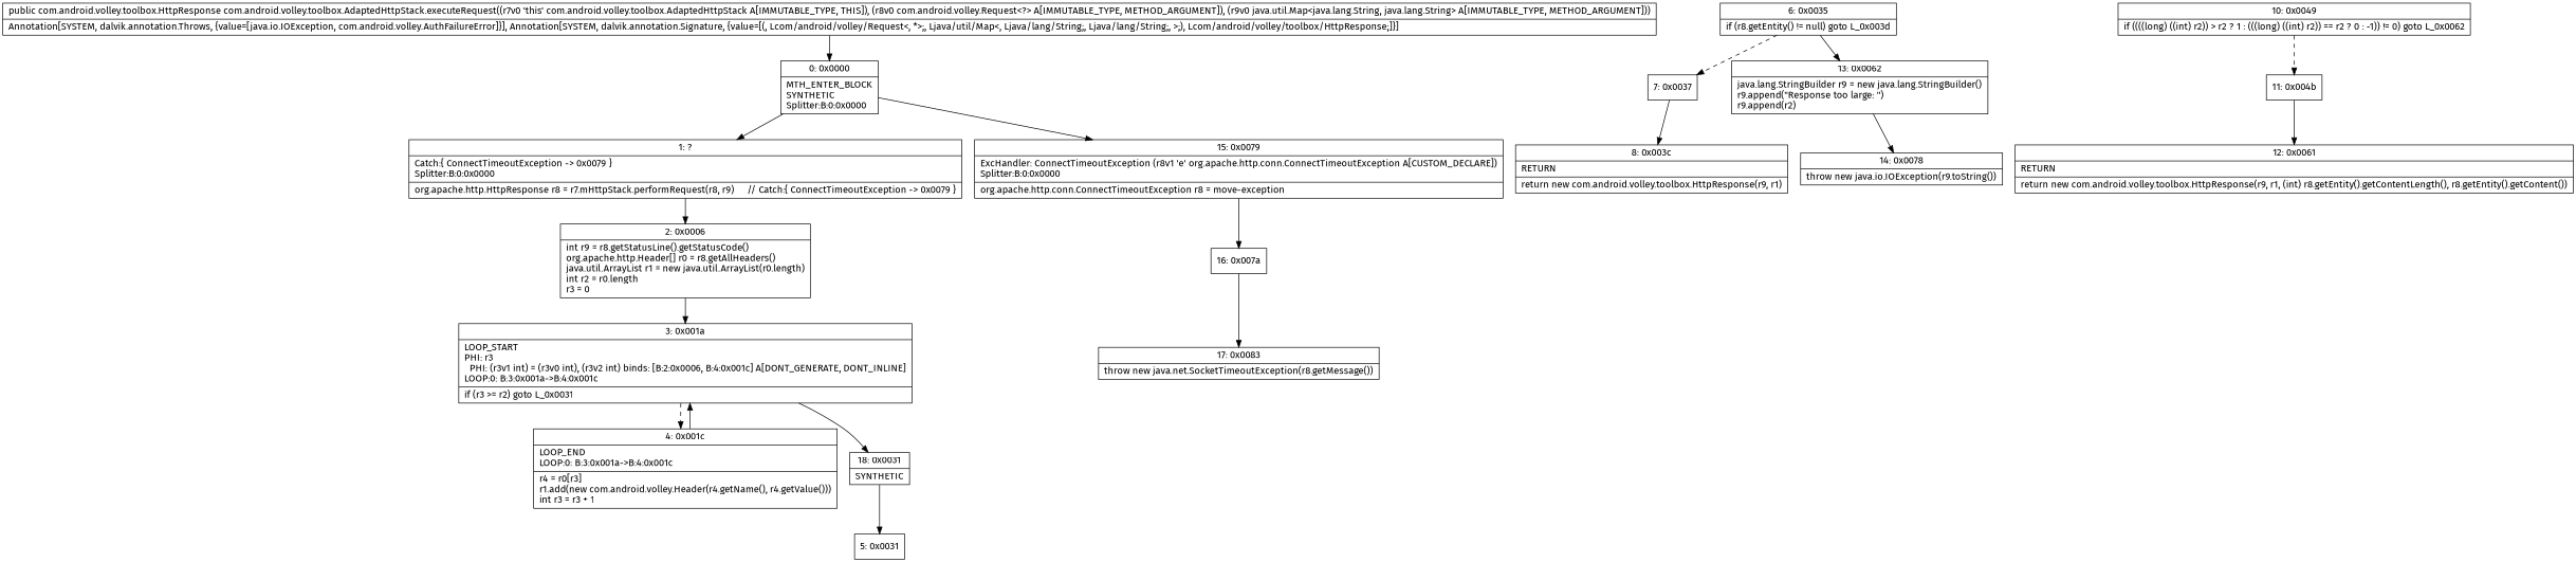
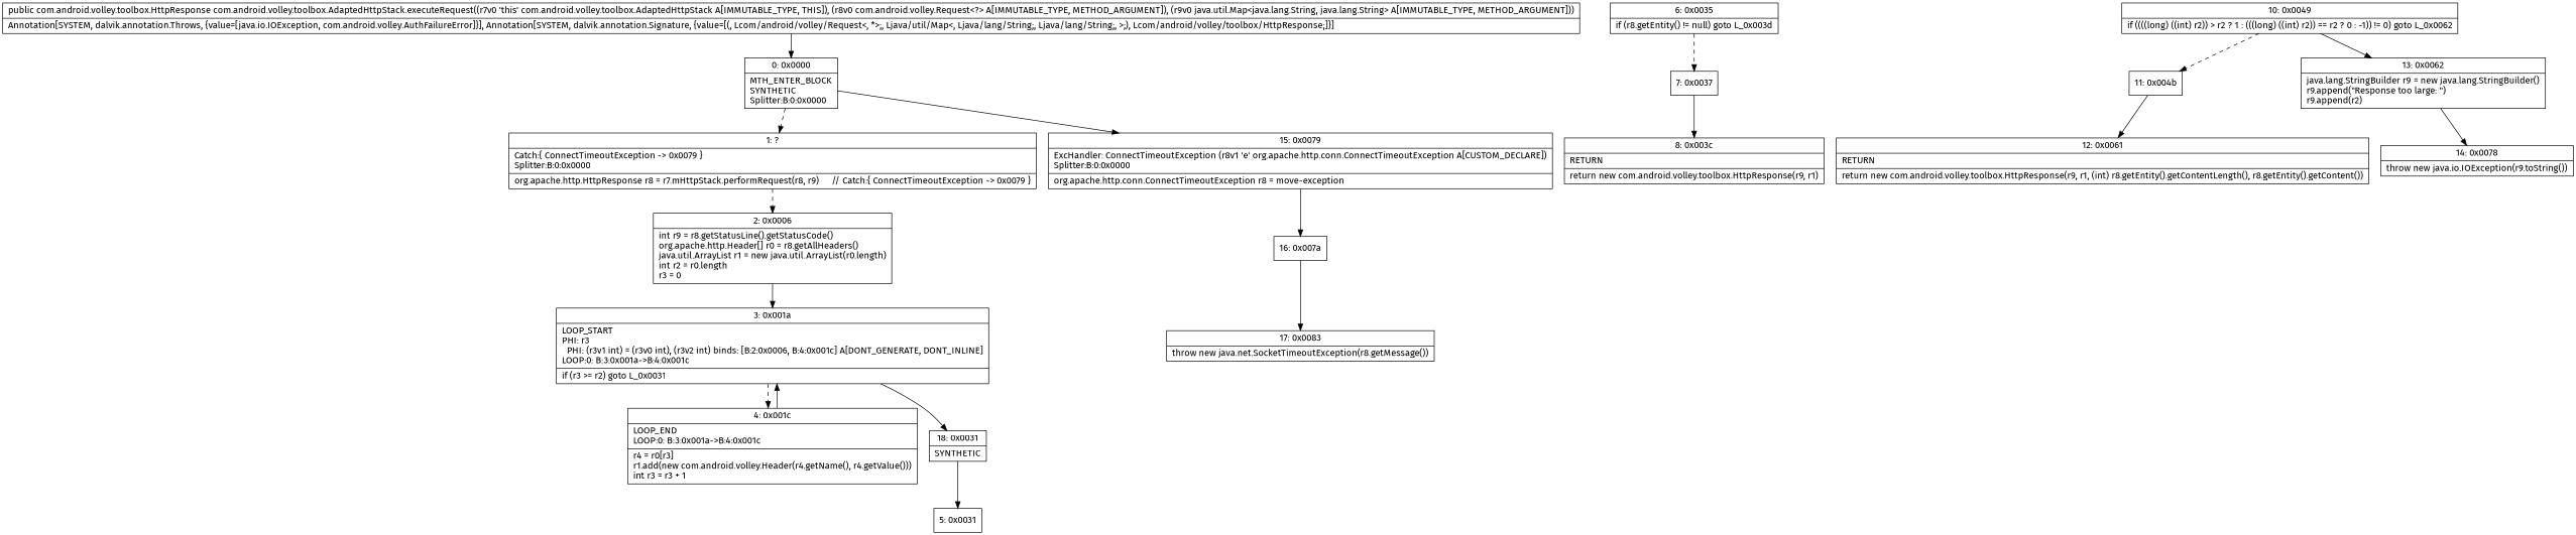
  digraph {
    fontname="Fira Sans"
    node [fontname="Fira Sans" shape=record]
    edge [fontname="Fira Sans"]
    n1 [label="{0\:\ 0x0000|MTH_ENTER_BLOCK\lSYNTHETIC\lSplitter:B:0:0x0000\l}"]
    n2 [label="{1\:\ ?|Catch:\{ ConnectTimeoutException \-\> 0x0079 \}\lSplitter:B:0:0x0000\l|org.apache.http.HttpResponse r8 = r7.mHttpStack.performRequest(r8, r9)     \/\/ Catch:\{ ConnectTimeoutException \-\> 0x0079 \}\l}"]
    n3 [label="{15\:\ 0x0079|ExcHandler: ConnectTimeoutException (r8v1 'e' org.apache.http.conn.ConnectTimeoutException A[CUSTOM_DECLARE])\lSplitter:B:0:0x0000\l|org.apache.http.conn.ConnectTimeoutException r8 = move\-exception\l}"]
    n4 [label="{2\:\ 0x0006|int r9 = r8.getStatusLine().getStatusCode()\lorg.apache.http.Header[] r0 = r8.getAllHeaders()\ljava.util.ArrayList r1 = new java.util.ArrayList(r0.length)\lint r2 = r0.length\lr3 = 0\l}"]
    n5 [label="{16\:\ 0x007a}"]
    n6 [label="{3\:\ 0x001a|LOOP_START\lPHI: r3 \l  PHI: (r3v1 int) = (r3v0 int), (r3v2 int) binds: [B:2:0x0006, B:4:0x001c] A[DONT_GENERATE, DONT_INLINE]\lLOOP:0: B:3:0x001a\-\>B:4:0x001c\l|if (r3 \>= r2) goto L_0x0031\l}"]
    n7 [label="{4\:\ 0x001c|LOOP_END\lLOOP:0: B:3:0x001a\-\>B:4:0x001c\l|r4 = r0[r3]\lr1.add(new com.android.volley.Header(r4.getName(), r4.getValue()))\lint r3 = r3 + 1\l}"]
    n8 [label="{18\:\ 0x0031|SYNTHETIC\l}"]
    n9 [label="{5\:\ 0x0031}"]
    n10 [label="{6\:\ 0x0035|if (r8.getEntity() != null) goto L_0x003d\l}"]
    n11 [label="{7\:\ 0x0037}"]
    n12 [label="{8\:\ 0x003c|RETURN\l|return new com.android.volley.toolbox.HttpResponse(r9, r1)\l}"]
    n13 [label="{10\:\ 0x0049|if ((((long) ((int) r2)) \> r2 ? 1 : (((long) ((int) r2)) == r2 ? 0 : \-1)) != 0) goto L_0x0062\l}"]
    n14 [label="{11\:\ 0x004b}"]
    n15 [label="{13\:\ 0x0062|java.lang.StringBuilder r9 = new java.lang.StringBuilder()\lr9.append(\"Response too large: \")\lr9.append(r2)\l}"]
    n16 [label="{12\:\ 0x0061|RETURN\l|return new com.android.volley.toolbox.HttpResponse(r9, r1, (int) r8.getEntity().getContentLength(), r8.getEntity().getContent())\l}"]
    n17 [label="{14\:\ 0x0078|throw new java.io.IOException(r9.toString())\l}"]
    n18 [label="{17\:\ 0x0083|throw new java.net.SocketTimeoutException(r8.getMessage())\l}"]
    n19 [label="{public com.android.volley.toolbox.HttpResponse com.android.volley.toolbox.AdaptedHttpStack.executeRequest((r7v0 'this' com.android.volley.toolbox.AdaptedHttpStack A[IMMUTABLE_TYPE, THIS]), (r8v0 com.android.volley.Request\<?\> A[IMMUTABLE_TYPE, METHOD_ARGUMENT]), (r9v0 java.util.Map\<java.lang.String, java.lang.String\> A[IMMUTABLE_TYPE, METHOD_ARGUMENT]))  | Annotation[SYSTEM, dalvik.annotation.Throws, \{value=[java.io.IOException, com.android.volley.AuthFailureError]\}], Annotation[SYSTEM, dalvik.annotation.Signature, \{value=[(, Lcom\/android\/volley\/Request\<, *\>;, Ljava\/util\/Map\<, Ljava\/lang\/String;, Ljava\/lang\/String;, \>;), Lcom\/android\/volley\/toolbox\/HttpResponse;]\}]\l}"]
-   n1 -> n2
+   n1 -> n2 [style=dashed]
    n1 -> n3
-   n2 -> n4
+   n2 -> n4 [style=dashed]
    n3 -> n5
    n4 -> n6
    n5 -> n18
    n6 -> n7 [style=dashed]
    n6 -> n8
    n7 -> n6
    n8 -> n9
    n10 -> n11 [style=dashed]
    n11 -> n12
    n13 -> n14 [style=dashed]
-   n10 -> n15
+   n13 -> n15
    n14 -> n16
    n15 -> n17
    n19 -> n1
  }
